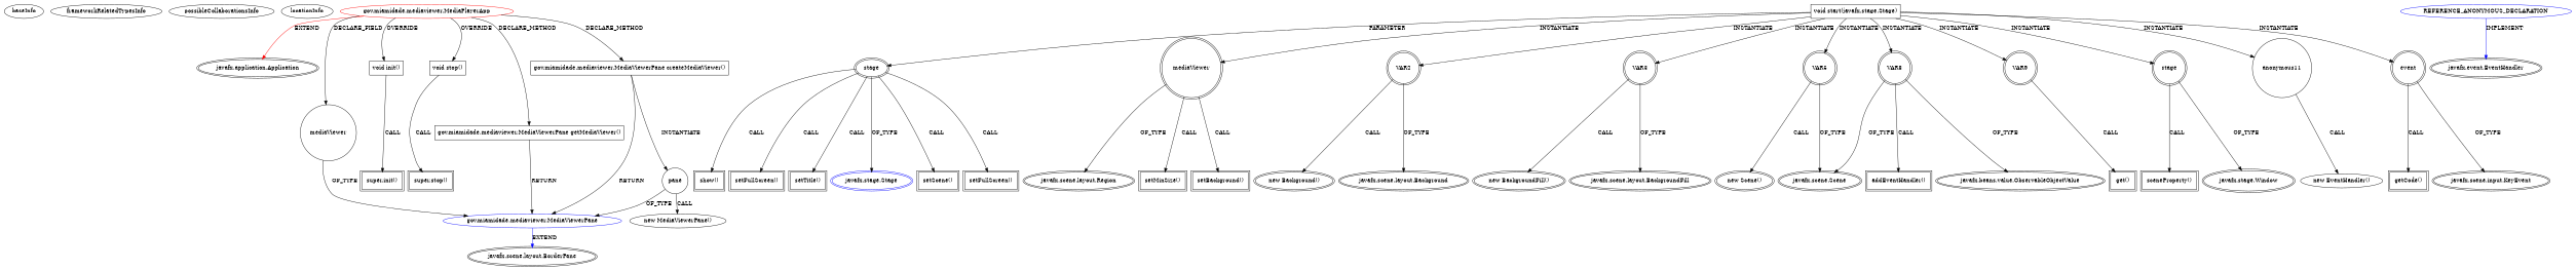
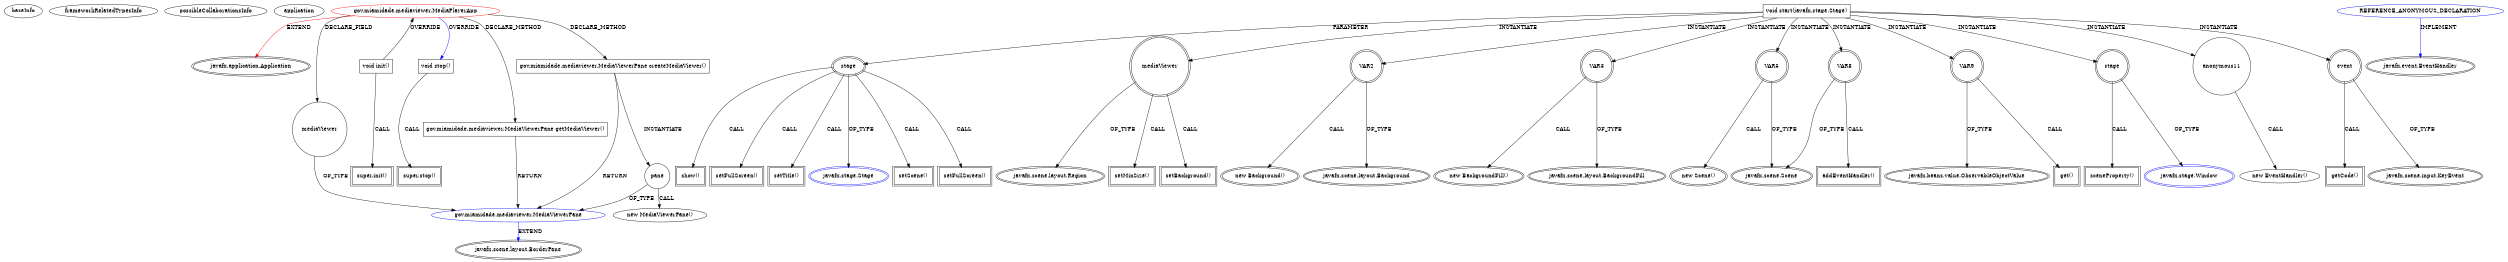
  digraph {
    node [isFrameworkType=true vertexType=INSIDE_CALL peripheries=2]
    baseInfo [category=extension_graph graphId=3624 isAnonymous=false possibleRelation=true isFrameworkType="" vertexType="" peripheries=""]
    frameworkRelatedTypesInfo [0="javafx.application.Application" isFrameworkType="" vertexType="" peripheries=""]
    possibleCollaborationsInfo [0="3624~OVERRIDING_METHOD_DECLARATION-INSTANTIATION-~javafx.application.Application ~javafx.event.EventHandler ~false~true" 1="3624~CLIENT_METHOD_DECLARATION-INSTANTIATION-CLIENT_METHOD_DECLARATION-RETURN_TYPE-CLIENT_METHOD_DECLARATION-RETURN_TYPE-FIELD_DECLARATION-~javafx.application.Application ~javafx.scene.layout.BorderPane ~false~false" isFrameworkType="" vertexType="" peripheries=""]
-   locationInfo [contextSignature=MediaPlayerApp filePath="/miamidade-spook-detector/spook-detector-master/src/gov/miamidade/mediaviewer/MediaPlayerApp.java" graphId=3624 projectName="miamidade-spook-detector" isFrameworkType="" vertexType="" peripheries=""]
+   locationInfo [contextSignature=MediaPlayerApp filePath="/miamidade-spook-detector/spook-detector-master/src/gov/miamidade/mediaviewer/MediaPlayerApp.java" graphId=3624 projectName="miamidade-spook-detector" label=application isFrameworkType="" vertexType="" peripheries=""]
    n5 [color=red isFrameworkType=false label="gov.miamidade.mediaviewer.MediaPlayerApp" vertexType=ROOT_CLIENT_CLASS_DECLARATION peripheries=""]
    n6 [label="javafx.application.Application" vertexType=FRAMEWORK_CLASS_TYPE]
    n7 [isFrameworkType=false label=mediaViewer shape=circle vertexType=FIELD_DECLARATION peripheries=""]
    n8 [isFrameworkType=false label="void init()" shape=box vertexType=OVERRIDING_METHOD_DECLARATION peripheries=""]
    n9 [isFrameworkType=false label="void stop()" shape=box vertexType=OVERRIDING_METHOD_DECLARATION peripheries=""]
    n10 [isFrameworkType=false label="gov.miamidade.mediaviewer.MediaViewerPane getMediaViewer()" shape=box vertexType=CLIENT_METHOD_DECLARATION peripheries=""]
    n11 [isFrameworkType=false label="gov.miamidade.mediaviewer.MediaViewerPane createMediaViewer()" shape=box vertexType=CLIENT_METHOD_DECLARATION peripheries=""]
    n12 [color=blue isFrameworkType=false label="gov.miamidade.mediaviewer.MediaViewerPane" vertexType=REFERENCE_CLIENT_CLASS_DECLARATION peripheries=""]
    n13 [label="super.init()" shape=box vertexType=SUPER_CALL]
    n14 [isFrameworkType=false label="void start(javafx.stage.Stage)" shape=box vertexType=OVERRIDING_METHOD_DECLARATION peripheries=""]
    n15 [label=stage vertexType=PARAMETER_DECLARATION]
    n16 [label=mediaViewer shape=circle vertexType=VARIABLE_EXPRESION]
    n17 [label=VAR2 shape=circle vertexType=VARIABLE_EXPRESION]
    n18 [label=VAR3 shape=circle vertexType=VARIABLE_EXPRESION]
    n19 [label=VAR5 shape=circle vertexType=VARIABLE_EXPRESION]
    n20 [label=VAR8 shape=circle vertexType=VARIABLE_EXPRESION]
    n21 [label=VAR9 shape=circle vertexType=VARIABLE_EXPRESION]
    n22 [label=stage shape=circle vertexType=VARIABLE_EXPRESION]
    n23 [isFrameworkType=false label=anonymous11 shape=circle vertexType=VARIABLE_EXPRESION peripheries=""]
    n24 [label=event shape=circle vertexType=VARIABLE_EXPRESION]
    n25 [label="super.stop()" shape=box vertexType=SUPER_CALL]
    n26 [isFrameworkType=false label=pane shape=circle vertexType=VARIABLE_EXPRESION peripheries=""]
    n27 [label="javafx.scene.layout.BorderPane" vertexType=FRAMEWORK_CLASS_TYPE]
    n28 [color=blue label="javafx.stage.Stage" vertexType=FRAMEWORK_CLASS_TYPE]
    n29 [label="setScene()" shape=box]
    n30 [label="setFullScreen()" shape=box]
    n31 [label="show()" shape=box]
    n32 [label="setFullScreen()" shape=box]
    n33 [label="setTitle()" shape=box]
    n34 [label="javafx.scene.layout.Region" vertexType=FRAMEWORK_CLASS_TYPE]
    n35 [label="setMinSize()" shape=box]
    n36 [label="setBackground()" shape=box]
    n37 [label="javafx.scene.layout.Background" vertexType=FRAMEWORK_CLASS_TYPE]
    n38 [label="new Background()" vertexType=CONSTRUCTOR_CALL]
    n39 [label="javafx.scene.layout.BackgroundFill" vertexType=FRAMEWORK_CLASS_TYPE]
    n40 [label="new BackgroundFill()" vertexType=CONSTRUCTOR_CALL]
    n41 [label="javafx.scene.Scene" vertexType=FRAMEWORK_CLASS_TYPE]
    n42 [label="new Scene()" vertexType=CONSTRUCTOR_CALL]
    n43 [label="addEventHandler()" shape=box]
    n44 [label="javafx.beans.value.ObservableObjectValue" vertexType=FRAMEWORK_INTERFACE_TYPE]
    n45 [label="get()" shape=box]
-   n46 [label="javafx.stage.Window" vertexType=FRAMEWORK_CLASS_TYPE]
+   n46 [label="javafx.stage.Window" vertexType=FRAMEWORK_CLASS_TYPE color=blue]
    n47 [label="sceneProperty()" shape=box]
    n48 [isFrameworkType=false label="new EventHandler()" vertexType=CONSTRUCTOR_CALL peripheries=""]
    n49 [label="javafx.scene.input.KeyEvent" vertexType=FRAMEWORK_CLASS_TYPE]
    n50 [label="getCode()" shape=box]
    n51 [color=blue isFrameworkType=false label=REFERENCE_ANONYMOUS_DECLARATION vertexType=REFERENCE_ANONYMOUS_DECLARATION peripheries=""]
    n52 [label="javafx.event.EventHandler" vertexType=FRAMEWORK_INTERFACE_TYPE]
    n53 [isFrameworkType=false label="new MediaViewerPane()" vertexType=CONSTRUCTOR_CALL peripheries=""]
    n5 -> n6 [color=red label=EXTEND]
    n5 -> n7 [label=DECLARE_FIELD]
-   n5 -> n8 [label=OVERRIDE]
-   n5 -> n9 [label=OVERRIDE]
+   n8 -> n5 [label=OVERRIDE]
+   n5 -> n9 [label=OVERRIDE color=blue]
    n5 -> n10 [label=DECLARE_METHOD]
    n5 -> n11 [label=DECLARE_METHOD]
    n7 -> n12 [label=OF_TYPE]
    n8 -> n13 [label=CALL]
    n9 -> n25 [label=CALL]
    n10 -> n12 [label=RETURN]
    n11 -> n12 [label=RETURN]
    n11 -> n26 [label=INSTANTIATE]
    n12 -> n27 [color=blue label=EXTEND]
    n14 -> n15 [label=PARAMETER]
    n14 -> n16 [label=INSTANTIATE]
    n14 -> n17 [label=INSTANTIATE]
    n14 -> n18 [label=INSTANTIATE]
    n14 -> n19 [label=INSTANTIATE]
    n14 -> n20 [label=INSTANTIATE]
    n14 -> n21 [label=INSTANTIATE]
    n14 -> n22 [label=INSTANTIATE]
    n14 -> n23 [label=INSTANTIATE]
    n14 -> n24 [label=INSTANTIATE]
    n15 -> n28 [label=OF_TYPE]
    n15 -> n29 [label=CALL]
    n15 -> n30 [label=CALL]
    n15 -> n31 [label=CALL]
    n15 -> n32 [label=CALL]
    n15 -> n33 [label=CALL]
    n16 -> n34 [label=OF_TYPE]
    n16 -> n35 [label=CALL]
    n16 -> n36 [label=CALL]
    n17 -> n37 [label=OF_TYPE]
    n17 -> n38 [label=CALL]
    n18 -> n39 [label=OF_TYPE]
    n18 -> n40 [label=CALL]
    n19 -> n41 [label=OF_TYPE]
    n19 -> n42 [label=CALL]
    n20 -> n41 [label=OF_TYPE]
    n20 -> n43 [label=CALL]
-   n20 -> n44 [label=OF_TYPE]
+   n21 -> n44 [label=OF_TYPE]
    n21 -> n45 [label=CALL]
    n22 -> n46 [label=OF_TYPE]
    n22 -> n47 [label=CALL]
    n23 -> n48 [label=CALL]
    n24 -> n49 [label=OF_TYPE]
    n24 -> n50 [label=CALL]
    n26 -> n12 [label=OF_TYPE]
    n26 -> n53 [label=CALL]
    n51 -> n52 [color=blue label=IMPLEMENT]
  }
